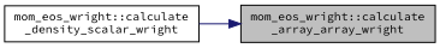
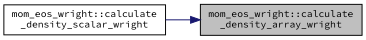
  digraph {
    rankdir=RL
    fontname="Source Code Pro"
    node [color=black fontname="Source Code Pro" fontsize=10 shape=record style=filled]
-   n1 [fillcolor=grey75 fontcolor=black height=0.2 label="mom_eos_wright::calculate\l_array_array_wright" width=0.4]
+   n1 [fillcolor=grey75 fontcolor=black height=0.2 label="mom_eos_wright::calculate\l_density_array_wright" width=0.4]
    n2 [fillcolor=white height=0.2 label="mom_eos_wright::calculate\l_density_scalar_wright" width=0.4]
    n1 -> n2 [color=midnightblue dir=back fontname="Source Code Pro" fontsize=10 labelfontname=Helvetica labelfontsize=10 style=solid]
  }
